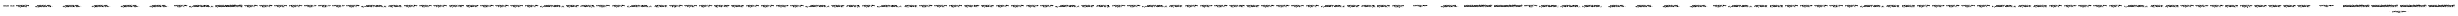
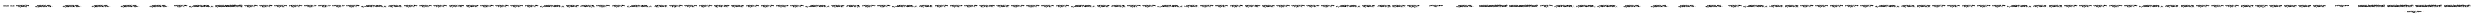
  digraph {
    node [color=burlywood shape=box]
    edge [color=red3]
    n1 [color=blue label="ENTRY - ENTRY" shape=Msquare]
    n2 [color=blue label="EXIT - EXIT" shape=Msquare]
    n3 [label="myproject_422558_423029 - addr_expr\n_8824 = internal_423023;\n"]
    n4 [label="myproject_422558_422654 - gimple_phi\n/* _8831 = gimple_phi(<_8880, BB2>, <0u, BB3>) */\n" color="" shape=""]
    n5 [label="myproject_422558_423536 - gimple_phi\n/* _8989 = gimple_phi(<_8988, BB3>, <_8830, BB2>) */\n" color="" shape=""]
    n6 [label="myproject_422558_423540 - gimple_phi\n/* _8991 = gimple_phi(<_8990, BB3>, <_8847, BB2>) */\n" color="" shape=""]
    n7 [label="myproject_422558_423544 - gimple_phi\n/* _8993 = gimple_phi(<_8992, BB3>, <_8858, BB2>) */\n" color="" shape=""]
    n8 [label="myproject_422558_423548 - gimple_phi\n/* _8995 = gimple_phi(<_8994, BB3>, <_8869, BB2>) */\n" color="" shape=""]
    n9 [label="myproject_422558_423291 - lshift_expr\n_8930 = _8831 << (2u);\n"]
    n10 [label="myproject_422558_422655 - pointer_plus_expr\n_8833 = (struct class_ac_fixed*)(((unsigned char*)dense_input) + _8930);\n"]
    n11 [color=green label="myproject_422558_423458 - dense_input_bambu_artificial_ParmMgr_Read_array\n_8976 = dense_input_bambu_artificial_ParmMgr_Read_array(0u, 32u, 0u, _8833);\n"]
    n12 [label="myproject_422558_422657 - lshift_expr\n_8835 = _8831 << (2u);\n"]
    n13 [label="myproject_422558_422658 - lshift_expr\n_8836 = _8976 << (16u);\n"]
    n14 [label="myproject_422558_423294 - nop_expr\n_8931 = (int) (_8836);\n"]
    n15 [label="myproject_422558_422659 - rshift_expr\n_8837 = _8931 >> (16u);\n"]
    n16 [label="myproject_422558_423515 - ASSIGN\n_8985 = _8837;\n"]
    n17 [label="myproject_422558_423513 - ASSIGN\n_8984 = _8837;\n"]
    n18 [label="myproject_422558_423511 - ASSIGN\n_8983 = _8837;\n"]
    n19 [label="myproject_422558_423299 - lshift_expr\n_8933 = _8835 << (2u);\n"]
    n20 [label="myproject_422558_422660 - pointer_plus_expr\n_8838 = (struct Internal_422756(*)[64])(((unsigned char*)_8932) + _8933);\n"]
    n21 [color=green label="myproject_422558_422661 - LOAD\nif(1u) _8839 = (*((unsigned int*)(_8838)));\n"]
    n22 [label="myproject_422558_422662 - lshift_expr\n_8840 = _8839 << (16u);\n"]
    n23 [label="myproject_422558_423302 - nop_expr\n_8934 = (int) (_8840);\n"]
    n24 [label="myproject_422558_422663 - rshift_expr\n_8841 = _8934 >> (16u);\n"]
    n25 [label="myproject_422558_422664 - widen_mult_expr\n_8842 = ((int)(_8841)) * ((int)(_8837));\n"]
    n26 [label="myproject_422558_423306 - nop_expr\n_8935 = (unsigned int) (_8842);\n"]
    n27 [label="myproject_422558_422665 - rshift_expr\n_8843 = _8935 >> (10u);\n"]
    n28 [label="myproject_422558_422666 - lshift_expr\n_8844 = _8843 << (16u);\n"]
    n29 [label="myproject_422558_423309 - nop_expr\n_8936 = (int) (_8844);\n"]
    n30 [label="myproject_422558_422667 - rshift_expr\n_8845 = _8936 >> (16u);\n"]
    n31 [label="myproject_422558_422668 - pointer_plus_expr\n_8846 = (struct class_ac_fixed(*)[64])(((unsigned char*)_8824) + _8933);\n"]
    n32 [label="myproject_422558_423313 - nop_expr\n_8938 = (unsigned int) (_8845);\n"]
    n33 [color=red label="myproject_422558_422669 - STORE\nif(1u) (*((unsigned int*)(_8846))) = _8938;\n"]
    n34 [label="myproject_422558_422670 - bit_ior_expr\n_8848 = _8835 | (1u);\n"]
    n35 [label="myproject_422558_423318 - lshift_expr\n_8940 = _8848 << (2u);\n"]
    n36 [label="myproject_422558_422671 - pointer_plus_expr\n_8849 = (struct Internal_422756(*)[64])(((unsigned char*)_8932) + _8940);\n"]
    n37 [color=green label="myproject_422558_422672 - LOAD\nif(1u) _8850 = (*((unsigned int*)(_8849)));\n"]
    n38 [label="myproject_422558_422673 - lshift_expr\n_8851 = _8850 << (16u);\n"]
    n39 [label="myproject_422558_423321 - nop_expr\n_8941 = (int) (_8857);\n"]
    n40 [label="myproject_422558_422674 - rshift_expr\n_8852 = _8941 >> (16u);\n"]
    n41 [label="myproject_422558_422675 - widen_mult_expr\n_8853 = ((int)(_8852)) * ((int)(_8983));\n"]
    n42 [label="myproject_422558_423325 - nop_expr\n_8942 = (unsigned int) (_8853);\n"]
    n43 [label="myproject_422558_422676 - rshift_expr\n_8854 = _8942 >> (10u);\n"]
    n44 [label="myproject_422558_422677 - lshift_expr\n_8855 = _8854 << (16u);\n"]
    n45 [label="myproject_422558_423328 - nop_expr\n_8943 = (int) (_8855);\n"]
    n46 [label="myproject_422558_422678 - rshift_expr\n_8856 = _8943 >> (16u);\n"]
    n47 [label="myproject_422558_422679 - pointer_plus_expr\n_8857 = (struct class_ac_fixed(*)[64])(((unsigned char*)_8824) + _8940);\n"]
    n48 [label="myproject_422558_423332 - nop_expr\n_8945 = (unsigned int) (_8856);\n"]
    n49 [color=red label="myproject_422558_422680 - STORE\nif(1u) (*((unsigned int*)(_8857))) = _8945;\n"]
+   n50 [label="myproject_422558_422681 - bit_ior_expr\n_8859 = _8835 | (2u);\n"]
    n51 [label="myproject_422558_423337 - lshift_expr\n_8947 = _8859 << (2u);\n"]
    n52 [label="myproject_422558_422682 - pointer_plus_expr\n_8860 = (struct Internal_422756(*)[64])(((unsigned char*)_8932) + _8947);\n"]
    n53 [color=green label="myproject_422558_422683 - LOAD\nif(1u) _8861 = (*((unsigned int*)(_8860)));\n"]
    n54 [label="myproject_422558_422684 - lshift_expr\n_8862 = _8861 << (16u);\n"]
    n55 [label="myproject_422558_423340 - nop_expr\n_8948 = (int) (_8862);\n"]
    n56 [label="myproject_422558_422685 - rshift_expr\n_8863 = _8948 >> (16u);\n"]
    n57 [label="myproject_422558_422686 - widen_mult_expr\n_8864 = ((int)(_8863)) * ((int)(_8984));\n"]
    n58 [label="myproject_422558_423344 - nop_expr\n_8949 = (unsigned int) (_8864);\n"]
    n59 [label="myproject_422558_422687 - rshift_expr\n_8865 = _8949 >> (10u);\n"]
    n60 [label="myproject_422558_422688 - lshift_expr\n_8866 = _8865 << (16u);\n"]
    n61 [label="myproject_422558_423347 - nop_expr\n_8950 = (int) (_8866);\n"]
    n62 [label="myproject_422558_422689 - rshift_expr\n_8867 = _8950 >> (16u);\n"]
    n63 [label="myproject_422558_422690 - pointer_plus_expr\n_8868 = (struct class_ac_fixed(*)[64])(((unsigned char*)_8824) + _8947);\n"]
    n64 [label="myproject_422558_423351 - nop_expr\n_8952 = (unsigned int) (_8867);\n"]
    n65 [color=red label="myproject_422558_422691 - STORE\nif(1u) (*((unsigned int*)(_8868))) = _8952;\n"]
    n66 [label="myproject_422558_422692 - bit_ior_expr\n_8870 = _8835 | (3u);\n"]
    n67 [label="myproject_422558_423356 - lshift_expr\n_8954 = _8870 << (2u);\n"]
    n68 [label="myproject_422558_422693 - pointer_plus_expr\n_8871 = (struct Internal_422756(*)[64])(((unsigned char*)_8932) + _8954);\n"]
    n69 [color=green label="myproject_422558_422694 - LOAD\nif(1u) _8872 = (*((unsigned int*)(_8871)));\n"]
    n70 [label="myproject_422558_422695 - lshift_expr\n_8873 = _8872 << (16u);\n"]
    n71 [label="myproject_422558_423359 - nop_expr\n_8955 = (int) (_8873);\n"]
    n72 [label="myproject_422558_422696 - rshift_expr\n_8874 = _8955 >> (16u);\n"]
    n73 [label="myproject_422558_422697 - widen_mult_expr\n_8875 = ((int)(_8874)) * ((int)(_8985));\n"]
    n74 [label="myproject_422558_423363 - nop_expr\n_8956 = (unsigned int) (_8875);\n"]
    n75 [label="myproject_422558_422698 - rshift_expr\n_8876 = _8956 >> (10u);\n"]
    n76 [label="myproject_422558_422699 - lshift_expr\n_8877 = _8876 << (16u);\n"]
    n77 [label="myproject_422558_423366 - nop_expr\n_8957 = (int) (_8877);\n"]
    n78 [label="myproject_422558_422700 - rshift_expr\n_8878 = _8957 >> (16u);\n"]
    n79 [label="myproject_422558_422701 - pointer_plus_expr\n_8879 = (struct class_ac_fixed(*)[64])(((unsigned char*)_8824) + _8954);\n"]
    n80 [label="myproject_422558_423370 - nop_expr\n_8959 = (unsigned int) (_8878);\n"]
    n81 [color=red label="myproject_422558_422702 - STORE\nif(1u) (*((unsigned int*)(_8879))) = _8959;\n"]
    n82 [label="myproject_422558_422703 - plus_expr\n_8880 = (unsigned int)(_8831 + (1u));\n"]
    n83 [label="myproject_422558_423376 - eq_expr\n_8960 = _8880 == (16u);\n"]
    n84 [color=red label="myproject_422558_422705 - READ_COND\nif (_8960)\n" shape=diamond]
    n85 [label="myproject_422558_423129 - gimple_phi\n/* _8882 = gimple_phi(<_8926, BB8>, <0u, BB2>) */\n" color="" shape=""]
    n86 [color=green label="myproject_422558_423495 - const_size_in_1_bambu_artificial_ParmMgr_Write_valid\nconst_size_in_1_bambu_artificial_ParmMgr_Write_valid(16u, 16u, const_size_in_1);\n"]
    n87 [color=green label="myproject_422558_423508 - const_size_out_1_bambu_artificial_ParmMgr_Write_valid\nconst_size_out_1_bambu_artificial_ParmMgr_Write_valid(16u, 4u, const_size_out_1);\n"]
    n88 [label="myproject_422558_423297 - addr_expr\n_8932 = w2;\n"]
    n89 [label="myproject_422558_423235 - pointer_plus_expr\n_8917 = (unsigned int*)(((unsigned char*)layer2_out) + 4);\n"]
    n90 [label="myproject_422558_423237 - pointer_plus_expr\n_8919 = (unsigned int*)(((unsigned char*)layer2_out) + 8);\n"]
    n91 [label="myproject_422558_423239 - pointer_plus_expr\n_8921 = (unsigned int*)(((unsigned char*)layer2_out) + 12);\n"]
    n92 [label="myproject_422558_423130 - gimple_phi\n/* _8883 = gimple_phi(<_8927, BB8>, <0u, BB2>) */\n" color="" shape=""]
    n93 [label="myproject_422558_423131 - gimple_phi\n/* _8884 = gimple_phi(<_8928, BB8>, <0u, BB2>) */\n" color="" shape=""]
    n94 [label="myproject_422558_423132 - gimple_phi\n/* _8885 = gimple_phi(<_8929, BB8>, <0u, BB2>) */\n" color="" shape=""]
    n95 [label="myproject_422558_423133 - gimple_phi\n/* _8886 = gimple_phi(<_8912, BB8>, <0u, BB2>) */\n" color="" shape=""]
    n96 [label="myproject_422558_423389 - lshift_expr\n_8961 = _8888 << (2u);\n"]
    n97 [label="myproject_422558_423135 - pointer_plus_expr\n_8889 = (struct class_ac_fixed(*)[64])(((unsigned char*)_8824) + _8961);\n"]
    n98 [color=green label="myproject_422558_423136 - LOAD\nif(1u) _8890 = (*((unsigned int*)(_8889)));\n"]
    n99 [label="myproject_422558_423137 - plus_expr\n_8891 = (unsigned int)(_8890 + _8885);\n"]
    n100 [label="myproject_422558_423138 - lshift_expr\n_8892 = _8891 << (16u);\n"]
    n101 [label="myproject_422558_423392 - nop_expr\n_8962 = (int) (_8892);\n"]
    n102 [label="myproject_422558_423139 - rshift_expr\n_8893 = _8962 >> (16u);\n"]
    n103 [label="myproject_422558_423140 - bit_ior_expr\n_8894 = _8888 | (1u);\n"]
    n104 [label="myproject_422558_423394 - lshift_expr\n_8963 = _8894 << (2u);\n"]
    n105 [label="myproject_422558_423141 - pointer_plus_expr\n_8895 = (struct class_ac_fixed(*)[64])(((unsigned char*)_8824) + _8963);\n"]
    n106 [color=green label="myproject_422558_423142 - LOAD\nif(1u) _8896 = (*((unsigned int*)(_8895)));\n"]
    n107 [label="myproject_422558_423143 - plus_expr\n_8897 = (unsigned int)(_8896 + _8884);\n"]
    n108 [label="myproject_422558_423144 - lshift_expr\n_8898 = _8897 << (16u);\n"]
    n109 [label="myproject_422558_423397 - nop_expr\n_8964 = (int) (_8898);\n"]
    n110 [label="myproject_422558_423145 - rshift_expr\n_8899 = _8964 >> (16u);\n"]
    n111 [label="myproject_422558_423146 - bit_ior_expr\n_8900 = _8888 | (2u);\n"]
    n112 [label="myproject_422558_453399 - lshift_expr\n_8965 = _8900 << (2u);\n"]
    n113 [label="myproject_422558_423147 - pointer_plus_expr\n_8901 = (struct class_ac_fixed(*)[64])(((unsigned char*)_8824) + _8965);\n"]
    n114 [color=green label="myproject_422558_423148 - LOAD\nif(1u) _8902 = (*((unsigned int*)(_8901)));\n"]
    n115 [label="myproject_422558_423149 - plus_expr\n_8903 = (unsigned int)(_8902 + _8883);\n"]
    n116 [label="myproject_422558_423150 - lshift_expr\n_8904 = _8903 << (16u);\n"]
    n117 [label="myproject_422558_423402 - nop_expr\n_8966 = (int) (_8904);\n"]
    n118 [label="myproject_422558_423151 - rshift_expr\n_8905 = _8966 >> (16u);\n"]
    n119 [label="myproject_422558_423152 - bit_ior_expr\n_8906 = _8888 | (3u);\n"]
    n120 [label="myproject_422558_423404 - lshift_expr\n_8967 = _8906 << (2u);\n"]
    n121 [label="myproject_422558_423153 - pointer_plus_expr\n_8907 = (struct class_ac_fixed(*)[64])(((unsigned char*)_8824) + _8967);\n"]
    n122 [color=green label="myproject_422558_423154 - LOAD\nif(1u) _8908 = (*((unsigned int*)(_8907)));\n"]
    n123 [label="myproject_422558_423155 - plus_expr\n_8909 = (unsigned int)(_8908 + _8882);\n"]
    n124 [label="myproject_422558_423156 - lshift_expr\n_8910 = _8909 << (16u);\n"]
    n125 [color=green label="myproject_422558_423407 - nop_expr\n_8968 = (int) (_8910);\n"]
    n126 [label="myproject_422558_423157 - rshift_expr\n_8911 = _8968 >> (16u);\n"]
    n127 [label="myproject_422558_423158 - plus_expr\n_8912 = (unsigned int)(_8886 + (1u));\n"]
    n128 [label="myproject_422558_423409 - eq_expr\n_8969 = _8912 == (16u);\n"]
    n129 [label="myproject_422558_423280 - nop_expr\n_8926 = (unsigned int) (_8911);\n"]
    n130 [label="myproject_422558_423283 - nop_expr\n_8927 = (unsigned int) (_8905);\n"]
    n131 [label="myproject_422558_423286 - nop_expr\n_8928 = (unsigned int) (_8899);\n"]
    n132 [label="myproject_422558_423289 - nop_expr\n_8929 = (unsigned int) (_8893);\n"]
    n133 [color=red label="myproject_422558_423160 - READ_COND\nif (_8989)\n" shape=diamond]
    n134 [color=green label="myproject_422558_423472 - layer2_out_bambu_artificial_ParmMgr_Write_array\nlayer2_out_bambu_artificial_ParmMgr_Write_array(1u, 32u, _8929, layer2_out);\n"]
    n135 [label="myproject_422558_423241 - gimple_return\nreturn ;\n" color="" shape=""]
    n136 [color=green label="myproject_422558_423475 - layer2_out_bambu_artificial_ParmMgr_Write_array\nlayer2_out_bambu_artificial_ParmMgr_Write_array(1u, 32u, _8928, _8917);\n"]
    n137 [color=green label="myproject_422558_423478 - layer2_out_bambu_artificial_ParmMgr_Write_array\nlayer2_out_bambu_artificial_ParmMgr_Write_array(1u, 32u, _8927, _8919);\n"]
    n138 [color=green label="myproject_422558_423481 - layer2_out_bambu_artificial_ParmMgr_Write_array\nlayer2_out_bambu_artificial_ParmMgr_Write_array(1u, 32u, _8926, _8921);\n"]
    n134 -> n135
    n136 -> n135
    n137 -> n135
    n138 -> n135
  }
